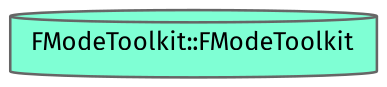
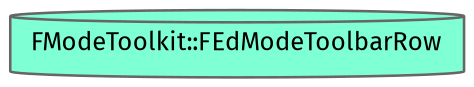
  digraph {
    rankdir=LR
    fontname="Fira Sans"
-   n1 [color=grey40 fillcolor=aquamarine fontname="Fira Sans" fontsize=10 height=0.2 label="FModeToolkit::FModeToolkit" shape=cylinder style=filled width=0.4]
+   n1 [color=grey40 fillcolor=aquamarine fontname="Fira Sans" fontsize=10 height=0.2 label="FModeToolkit::FEdModeToolbarRow" shape=cylinder style=filled width=0.4]
  }
